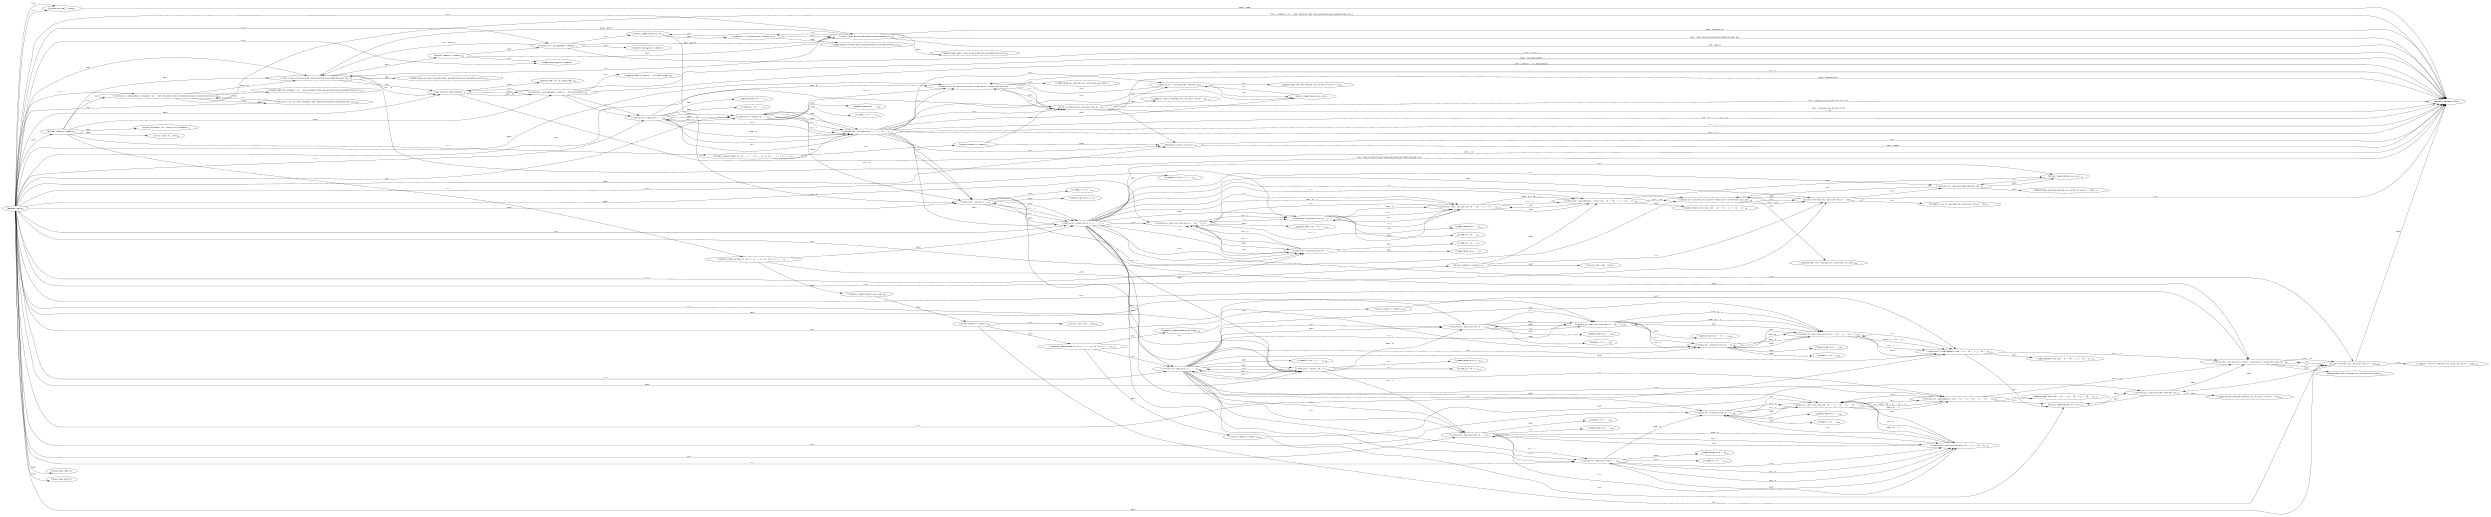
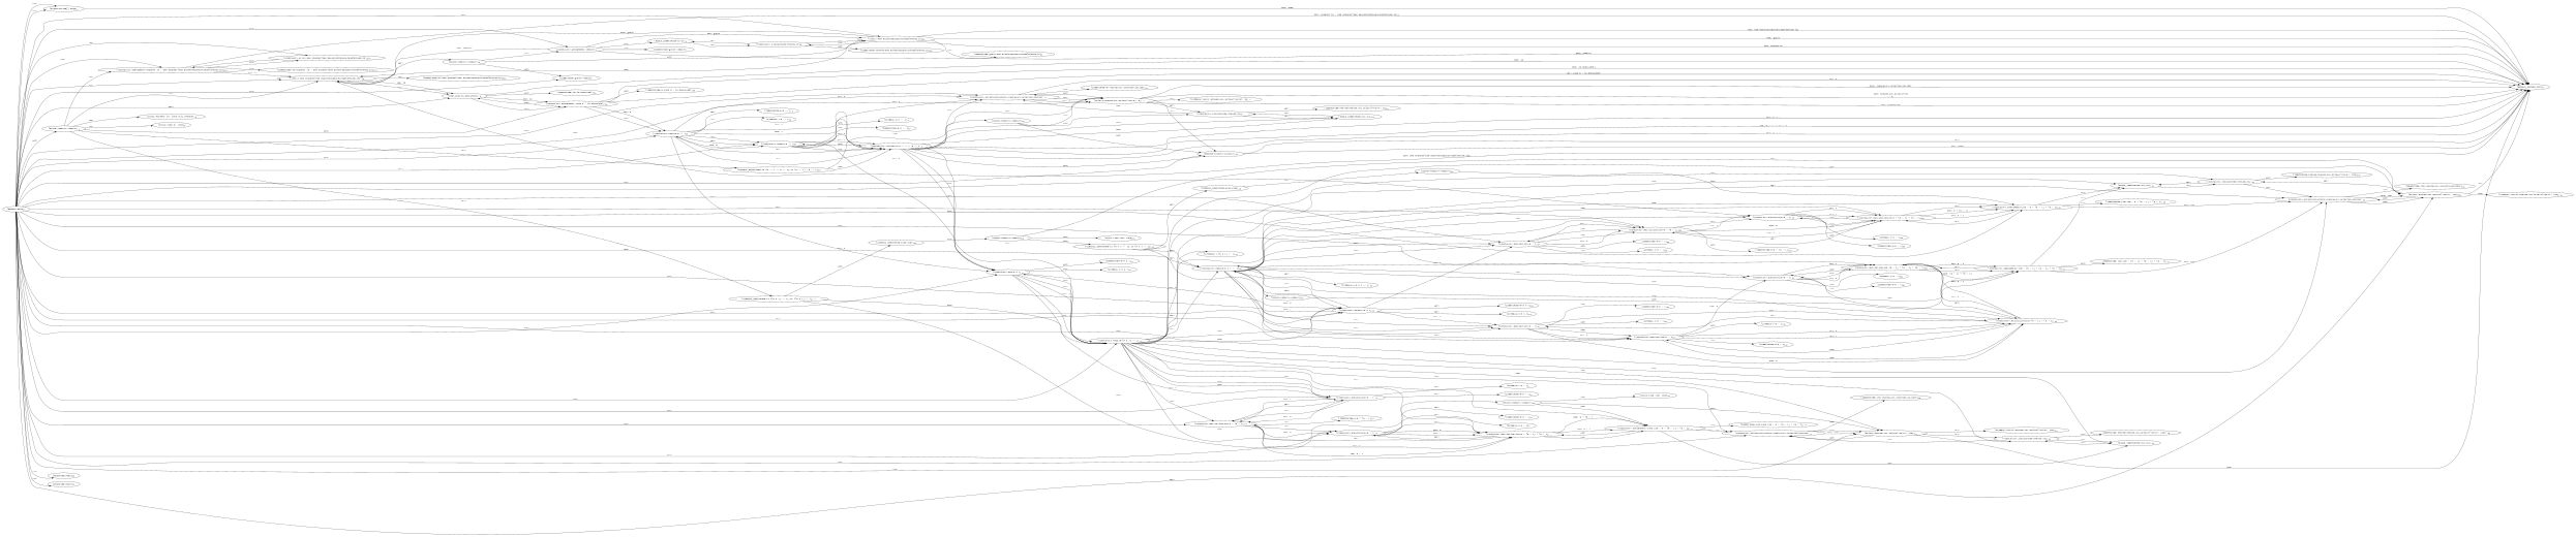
  digraph {
    fontname="Courier Prime"
    rankdir=LR
    node [fontname="Courier Prime"]
    edge [fontname="Courier Prime"]
    n1 [label=<(METHOD,main)<SUB>5</SUB>>]
    n2 [label=<(PARAM,String[] args)<SUB>5</SUB>>]
    n3 [label=<(BLOCK,&lt;empty&gt;,&lt;empty&gt;)<SUB>5</SUB>>]
    n4 [label=<(&lt;operator&gt;.assignment,Scanner in = new Scanner(new BufferedInputStream(System.in)))<SUB>6</SUB>>]
    n5 [label=<(&lt;operator&gt;.alloc,new Scanner(new BufferedInputStream(System.in)))<SUB>6</SUB>>]
    n6 [label=<(&lt;init&gt;,new Scanner(new BufferedInputStream(System.in)))<SUB>6</SUB>>]
    n7 [label=<(&lt;operator&gt;.assignment,&lt;empty&gt;)>]
    n8 [label=<(&lt;init&gt;,new BufferedInputStream(System.in))<SUB>6</SUB>>]
    n9 [label=<(IDENTIFIER,$obj0,&lt;empty&gt;)>]
    n10 [label=<(nextLong,in.nextLong())<SUB>8</SUB>>]
    n11 [label=<(&lt;operator&gt;.equals,N == 1)<SUB>9</SUB>>]
    n12 [label=<(&lt;operator&gt;.equals,N == 2)<SUB>9</SUB>>]
    n13 [label=<(printf,System.out.printf(&quot;%d\n&quot;, N))<SUB>11</SUB>>]
    n14 [label=<(&lt;operator&gt;.arrayInitializer,&lt;operator&gt;.arrayInitializer)<SUB>11</SUB>>]
    n15 [label=<(RETURN,return;,return;)<SUB>12</SUB>>]
    n16 [label=<(&lt;operator&gt;.equals,(N &amp; 1) == 1)<SUB>15</SUB>>]
    n17 [label=<(&lt;operator&gt;.and,N &amp; 1)<SUB>15</SUB>>]
    n18 [label=<(&lt;operator&gt;.multiplication,N * (N - 1))<SUB>17</SUB>>]
    n19 [label=<(&lt;operator&gt;.subtraction,N - 1)<SUB>17</SUB>>]
    n20 [label=<(&lt;operator&gt;.subtraction,N - 2)<SUB>17</SUB>>]
    n21 [label=<(printf,System.out.printf(&quot;%d\n&quot;, lcm))<SUB>18</SUB>>]
    n22 [label=<(&lt;operator&gt;.arrayInitializer,&lt;operator&gt;.arrayInitializer)<SUB>18</SUB>>]
    n23 [label=<(&lt;operator&gt;.equals,N % 3 == 0)<SUB>23</SUB>>]
    n24 [label=<(&lt;operator&gt;.modulo,N % 3)<SUB>23</SUB>>]
    n25 [label=<(&lt;operator&gt;.subtraction,N - 1)<SUB>25</SUB>>]
    n26 [label=<(&lt;operator&gt;.subtraction,N - 2)<SUB>25</SUB>>]
    n27 [label=<(&lt;operator&gt;.subtraction,N - 3)<SUB>25</SUB>>]
    n28 [label=<(&lt;operator&gt;.multiplication,N * (N - 1))<SUB>29</SUB>>]
    n29 [label=<(&lt;operator&gt;.subtraction,N - 1)<SUB>29</SUB>>]
    n30 [label=<(&lt;operator&gt;.subtraction,N - 3)<SUB>29</SUB>>]
    n31 [label=<(printf,System.out.printf(&quot;%d\n&quot;, lcm))<SUB>32</SUB>>]
    n32 [label=<(&lt;operator&gt;.arrayInitializer,&lt;operator&gt;.arrayInitializer)<SUB>32</SUB>>]
    n33 [label=<(MODIFIER,PUBLIC)>]
    n34 [label=<(MODIFIER,STATIC)>]
    n35 [label=<(&lt;operator&gt;.assignment,lcm = N * (N - 1) * (N - 3))<SUB>29</SUB>>]
    n36 [label=<(METHOD_RETURN,void)<SUB>5</SUB>>]
    n37 [label=<(LOCAL,Scanner in: java.util.Scanner)<SUB>6</SUB>>]
    n38 [label=<(LOCAL,long N: long)<SUB>8</SUB>>]
    n39 [label=<(&lt;operator&gt;.assignment,long N = in.nextLong())<SUB>8</SUB>>]
    n40 [label=<(CONTROL_STRUCTURE,if (N == 1 || N == 2),if (N == 1 || N == 2))<SUB>9</SUB>>]
    n41 [label=<(CONTROL_STRUCTURE,if ((N &amp; 1) == 1),if ((N &amp; 1) == 1))<SUB>15</SUB>>]
    n42 [label=<(IDENTIFIER,in,Scanner in = new Scanner(new BufferedInputStream(System.in)))<SUB>6</SUB>>]
    n43 [label=<(IDENTIFIER,in,new Scanner(new BufferedInputStream(System.in)))<SUB>6</SUB>>]
    n44 [label=<(BLOCK,&lt;empty&gt;,&lt;empty&gt;)<SUB>6</SUB>>]
    n45 [label=<(IDENTIFIER,$obj0,&lt;empty&gt;)>]
    n46 [label=<(FIELD_IDENTIFIER,in,in)<SUB>6</SUB>>]
    n47 [label=<(IDENTIFIER,$obj0,new BufferedInputStream(System.in))>]
    n48 [label=<(&lt;operator&gt;.fieldAccess,System.in)<SUB>6</SUB>>]
    n49 [label=<(IDENTIFIER,in,in.nextLong())<SUB>8</SUB>>]
    n50 [label=<(&lt;operator&gt;.logicalOr,N == 1 || N == 2)<SUB>9</SUB>>]
    n51 [label=<(IDENTIFIER,N,N == 1)<SUB>9</SUB>>]
    n52 [label=<(LITERAL,1,N == 1)<SUB>9</SUB>>]
    n53 [label=<(IDENTIFIER,N,N == 2)<SUB>9</SUB>>]
    n54 [label=<(LITERAL,2,N == 2)<SUB>9</SUB>>]
    n55 [label=<(&lt;operator&gt;.fieldAccess,System.out)<SUB>11</SUB>>]
    n56 [label=<(LITERAL,&quot;%d\n&quot;,System.out.printf(&quot;%d\n&quot;, N))<SUB>11</SUB>>]
    n57 [label=<(IDENTIFIER,N,&lt;operator&gt;.arrayInitializer)<SUB>11</SUB>>]
    n58 [label=<(LITERAL,1,(N &amp; 1) == 1)<SUB>15</SUB>>]
    n59 [label=<(&lt;operator&gt;.assignment,long lcm = N * (N - 1) * (N - 2))<SUB>17</SUB>>]
    n60 [label=<(&lt;operator&gt;.multiplication,N * (N - 1) * (N - 2))<SUB>17</SUB>>]
    n61 [label=<(&lt;operator&gt;.fieldAccess,System.out)<SUB>18</SUB>>]
    n62 [label=<(FIELD_IDENTIFIER,out,out)<SUB>18</SUB>>]
    n63 [label=<(&lt;operator&gt;.fieldAccess,System.out)<SUB>32</SUB>>]
    n64 [label=<(FIELD_IDENTIFIER,out,out)<SUB>32</SUB>>]
    n65 [label=<(IDENTIFIER,N,N &amp; 1)<SUB>15</SUB>>]
    n66 [label=<(LITERAL,1,N &amp; 1)<SUB>15</SUB>>]
    n67 [label=<(IDENTIFIER,N,N * (N - 1))<SUB>17</SUB>>]
    n68 [label=<(IDENTIFIER,N,N - 1)<SUB>17</SUB>>]
    n69 [label=<(LITERAL,1,N - 1)<SUB>17</SUB>>]
    n70 [label=<(IDENTIFIER,N,N - 2)<SUB>17</SUB>>]
    n71 [label=<(LITERAL,2,N - 2)<SUB>17</SUB>>]
    n72 [label=<(LITERAL,&quot;%d\n&quot;,System.out.printf(&quot;%d\n&quot;, lcm))<SUB>18</SUB>>]
    n73 [label=<(IDENTIFIER,lcm,&lt;operator&gt;.arrayInitializer)<SUB>18</SUB>>]
    n74 [label=<(LITERAL,0,N % 3 == 0)<SUB>23</SUB>>]
    n75 [label=<(&lt;operator&gt;.assignment,lcm = (N - 1) * (N - 2) * (N - 3))<SUB>25</SUB>>]
    n76 [label=<(&lt;operator&gt;.multiplication,(N - 1) * (N - 2) * (N - 3))<SUB>25</SUB>>]
    n77 [label=<(&lt;operator&gt;.multiplication,(N - 1) * (N - 2))<SUB>25</SUB>>]
    n78 [label=<(&lt;operator&gt;.multiplication,N * (N - 1) * (N - 3))<SUB>29</SUB>>]
    n79 [label=<(IDENTIFIER,N,N % 3)<SUB>23</SUB>>]
    n80 [label=<(LITERAL,3,N % 3)<SUB>23</SUB>>]
    n81 [label=<(IDENTIFIER,N,N - 1)<SUB>25</SUB>>]
    n82 [label=<(LITERAL,1,N - 1)<SUB>25</SUB>>]
    n83 [label=<(IDENTIFIER,N,N - 2)<SUB>25</SUB>>]
    n84 [label=<(LITERAL,2,N - 2)<SUB>25</SUB>>]
    n85 [label=<(IDENTIFIER,N,N - 3)<SUB>25</SUB>>]
    n86 [label=<(LITERAL,3,N - 3)<SUB>25</SUB>>]
    n87 [label=<(IDENTIFIER,N,N * (N - 1))<SUB>29</SUB>>]
    n88 [label=<(IDENTIFIER,N,N - 1)<SUB>29</SUB>>]
    n89 [label=<(LITERAL,1,N - 1)<SUB>29</SUB>>]
    n90 [label=<(IDENTIFIER,N,N - 3)<SUB>29</SUB>>]
    n91 [label=<(LITERAL,3,N - 3)<SUB>29</SUB>>]
    n92 [label=<(LITERAL,&quot;%d\n&quot;,System.out.printf(&quot;%d\n&quot;, lcm))<SUB>32</SUB>>]
    n93 [label=<(IDENTIFIER,lcm,&lt;operator&gt;.arrayInitializer)<SUB>32</SUB>>]
    n94 [label=<(IDENTIFIER,N,long N = in.nextLong())<SUB>8</SUB>>]
    n95 [label=<(BLOCK,&lt;empty&gt;,&lt;empty&gt;)<SUB>10</SUB>>]
    n96 [label=<(BLOCK,&lt;empty&gt;,&lt;empty&gt;)<SUB>16</SUB>>]
    n97 [label=<(CONTROL_STRUCTURE,else,else)<SUB>21</SUB>>]
    n98 [label=<(IDENTIFIER,System,new BufferedInputStream(System.in))<SUB>6</SUB>>]
    n99 [label=<(FIELD_IDENTIFIER,out,out)<SUB>11</SUB>>]
    n100 [label=<(IDENTIFIER,System,System.out.printf(&quot;%d\n&quot;, N))<SUB>11</SUB>>]
    n101 [label=<(LOCAL,long lcm: long)<SUB>17</SUB>>]
    n102 [label=<(BLOCK,&lt;empty&gt;,&lt;empty&gt;)<SUB>21</SUB>>]
    n103 [label=<(IDENTIFIER,lcm,long lcm = N * (N - 1) * (N - 2))<SUB>17</SUB>>]
    n104 [label=<(IDENTIFIER,System,System.out.printf(&quot;%d\n&quot;, lcm))<SUB>18</SUB>>]
    n105 [label=<(IDENTIFIER,System,System.out.printf(&quot;%d\n&quot;, lcm))<SUB>32</SUB>>]
    n106 [label=<(LOCAL,long lcm: long)<SUB>22</SUB>>]
    n107 [label=<(CONTROL_STRUCTURE,if (N % 3 == 0),if (N % 3 == 0))<SUB>23</SUB>>]
    n108 [label=<(BLOCK,&lt;empty&gt;,&lt;empty&gt;)<SUB>24</SUB>>]
    n109 [label=<(CONTROL_STRUCTURE,else,else)<SUB>28</SUB>>]
    n110 [label=<(BLOCK,&lt;empty&gt;,&lt;empty&gt;)<SUB>28</SUB>>]
    n111 [label=<(IDENTIFIER,lcm,lcm = (N - 1) * (N - 2) * (N - 3))<SUB>25</SUB>>]
    n112 [label=<(IDENTIFIER,lcm,lcm = N * (N - 1) * (N - 3))<SUB>29</SUB>>]
    n1 -> n2 [label="AST: "]
    n1 -> n2 [label="DDG: "]
    n1 -> n3 [label="AST: "]
    n1 -> n4 [label="DDG: "]
    n1 -> n5 [label="CFG: "]
    n1 -> n6 [label="DDG: "]
    n1 -> n7 [label="DDG: "]
    n1 -> n8 [label="DDG: "]
    n1 -> n9 [label="DDG: "]
    n1 -> n10 [label="DDG: "]
    n1 -> n11 [label="DDG: "]
    n1 -> n12 [label="DDG: "]
    n1 -> n13 [label="DDG: "]
    n1 -> n14 [label="DDG: "]
    n1 -> n15 [label="DDG: "]
    n1 -> n16 [label="DDG: "]
    n1 -> n17 [label="DDG: "]
    n1 -> n18 [label="DDG: "]
    n1 -> n19 [label="DDG: "]
    n1 -> n20 [label="DDG: "]
    n1 -> n21 [label="DDG: "]
    n1 -> n22 [label="DDG: "]
    n1 -> n23 [label="DDG: "]
    n1 -> n24 [label="DDG: "]
    n1 -> n25 [label="DDG: "]
    n1 -> n26 [label="DDG: "]
    n1 -> n27 [label="DDG: "]
    n1 -> n28 [label="DDG: "]
    n1 -> n29 [label="DDG: "]
    n1 -> n30 [label="DDG: "]
    n1 -> n31 [label="DDG: "]
    n1 -> n32 [label="DDG: "]
    n1 -> n33 [label="AST: "]
    n1 -> n34 [label="AST: "]
    n1 -> n35 [label="AST: "]
    n2 -> n36 [label="DDG: args"]
    n3 -> n4 [label="AST: "]
    n3 -> n6 [label="AST: "]
    n3 -> n37 [label="AST: "]
    n3 -> n38 [label="AST: "]
    n3 -> n39 [label="AST: "]
    n3 -> n40 [label="AST: "]
    n3 -> n41 [label="AST: "]
    n4 -> n5 [label="AST: "]
    n4 -> n6 [label="DDG: in"]
    n4 -> n36 [label="DDG: Scanner in = new Scanner(new BufferedInputStream(System.in))"]
    n4 -> n42 [label="AST: "]
    n5 -> n4 [label="CFG: "]
    n6 -> n10 [label="CFG: "]
    n6 -> n10 [label="DDG: in"]
    n6 -> n36 [label="DDG: new Scanner(new BufferedInputStream(System.in))"]
    n6 -> n43 [label="AST: "]
    n6 -> n44 [label="AST: "]
    n7 -> n6 [label="DDG: &lt;empty&gt;"]
    n7 -> n8 [label="DDG: $obj0"]
    n7 -> n36 [label="DDG: &lt;empty&gt;"]
    n7 -> n45 [label="AST: "]
    n7 -> n46 [label="CFG: "]
    n8 -> n6 [label="CFG: "]
    n8 -> n6 [label="DDG: $obj0"]
    n8 -> n36 [label="DDG: $obj0"]
    n8 -> n36 [label="DDG: System.in"]
    n8 -> n36 [label="DDG: new BufferedInputStream(System.in)"]
    n8 -> n47 [label="AST: "]
    n8 -> n48 [label="AST: "]
    n10 -> n36 [label="DDG: in"]
    n10 -> n39 [label="CFG: "]
    n10 -> n39 [label="DDG: in"]
    n10 -> n49 [label="AST: "]
    n11 -> n12 [label="CFG: "]
    n11 -> n12 [label="DDG: N"]
    n11 -> n12 [label="CDG: "]
    n11 -> n14 [label="DDG: N"]
-   n46 -> n17 [label="DDG: N"]
+   n11 -> n17 [label="DDG: N"]
    n11 -> n50 [label="CFG: "]
    n11 -> n50 [label="DDG: N"]
    n11 -> n50 [label="DDG: 1"]
    n11 -> n51 [label="AST: "]
    n11 -> n52 [label="AST: "]
    n12 -> n14 [label="DDG: N"]
    n12 -> n17 [label="DDG: N"]
    n12 -> n50 [label="CFG: "]
    n12 -> n50 [label="DDG: N"]
    n12 -> n50 [label="DDG: 2"]
    n12 -> n53 [label="AST: "]
    n12 -> n54 [label="AST: "]
    n13 -> n14 [label="AST: "]
    n13 -> n15 [label="CFG: "]
    n13 -> n36 [label="DDG: System.out"]
    n13 -> n36 [label="DDG: &lt;operator&gt;.arrayInitializer"]
    n13 -> n36 [label="DDG: System.out.printf(&quot;%d\n&quot;, N)"]
    n13 -> n55 [label="AST: "]
    n13 -> n56 [label="AST: "]
    n14 -> n13 [label="CFG: "]
    n14 -> n13 [label="DDG: N"]
    n14 -> n36 [label="DDG: N"]
    n14 -> n57 [label="AST: "]
    n15 -> n36 [label="CFG: "]
    n15 -> n36 [label="DDG: &lt;RET&gt;"]
    n16 -> n17 [label="AST: "]
    n16 -> n18 [label="CDG: "]
    n16 -> n19 [label="CFG: "]
    n16 -> n19 [label="CDG: "]
    n16 -> n20 [label="CDG: "]
    n16 -> n21 [label="CDG: "]
    n16 -> n22 [label="CDG: "]
    n16 -> n23 [label="CDG: "]
    n16 -> n24 [label="CFG: "]
    n16 -> n24 [label="CDG: "]
    n16 -> n31 [label="CDG: "]
    n16 -> n32 [label="CDG: "]
    n16 -> n58 [label="AST: "]
    n16 -> n59 [label="CDG: "]
    n16 -> n60 [label="CDG: "]
    n16 -> n61 [label="CDG: "]
    n16 -> n62 [label="CDG: "]
    n16 -> n63 [label="CDG: "]
    n16 -> n64 [label="CDG: "]
    n17 -> n16 [label="CFG: "]
    n17 -> n16 [label="DDG: N"]
    n17 -> n16 [label="DDG: 1"]
    n17 -> n19 [label="DDG: N"]
    n17 -> n24 [label="DDG: N"]
    n17 -> n65 [label="AST: "]
    n17 -> n66 [label="AST: "]
    n18 -> n19 [label="AST: "]
    n18 -> n20 [label="CFG: "]
    n18 -> n20 [label="DDG: N"]
    n18 -> n60 [label="DDG: N"]
    n18 -> n60 [label="DDG: N - 1"]
    n18 -> n67 [label="AST: "]
    n19 -> n18 [label="CFG: "]
    n19 -> n18 [label="DDG: N"]
    n19 -> n18 [label="DDG: 1"]
    n19 -> n68 [label="AST: "]
    n19 -> n69 [label="AST: "]
    n20 -> n60 [label="CFG: "]
    n20 -> n60 [label="DDG: N"]
    n20 -> n60 [label="DDG: 2"]
    n20 -> n70 [label="AST: "]
    n20 -> n71 [label="AST: "]
    n21 -> n22 [label="AST: "]
    n21 -> n36 [label="CFG: "]
    n21 -> n61 [label="AST: "]
    n21 -> n72 [label="AST: "]
    n22 -> n21 [label="CFG: "]
    n22 -> n21 [label="DDG: lcm"]
    n22 -> n73 [label="AST: "]
    n23 -> n24 [label="AST: "]
    n23 -> n25 [label="CFG: "]
    n23 -> n25 [label="CDG: "]
    n23 -> n26 [label="CDG: "]
    n23 -> n27 [label="CDG: "]
    n23 -> n28 [label="CDG: "]
    n23 -> n29 [label="CFG: "]
    n23 -> n29 [label="CDG: "]
    n23 -> n30 [label="CDG: "]
    n23 -> n35 [label="CDG: "]
    n23 -> n74 [label="AST: "]
    n23 -> n75 [label="CDG: "]
    n23 -> n76 [label="CDG: "]
    n23 -> n77 [label="CDG: "]
    n23 -> n78 [label="CDG: "]
    n24 -> n23 [label="CFG: "]
    n24 -> n23 [label="DDG: N"]
    n24 -> n23 [label="DDG: 3"]
    n24 -> n25 [label="DDG: N"]
    n24 -> n29 [label="DDG: N"]
    n24 -> n79 [label="AST: "]
    n24 -> n80 [label="AST: "]
    n25 -> n26 [label="CFG: "]
    n25 -> n26 [label="DDG: N"]
    n25 -> n77 [label="DDG: N"]
    n25 -> n77 [label="DDG: 1"]
    n25 -> n81 [label="AST: "]
    n25 -> n82 [label="AST: "]
    n26 -> n27 [label="DDG: N"]
    n26 -> n77 [label="CFG: "]
    n26 -> n77 [label="DDG: N"]
    n26 -> n77 [label="DDG: 2"]
    n26 -> n83 [label="AST: "]
    n26 -> n84 [label="AST: "]
    n27 -> n76 [label="CFG: "]
    n27 -> n76 [label="DDG: N"]
    n27 -> n76 [label="DDG: 3"]
    n27 -> n85 [label="AST: "]
    n27 -> n86 [label="AST: "]
    n28 -> n29 [label="AST: "]
    n28 -> n30 [label="CFG: "]
    n28 -> n30 [label="DDG: N"]
    n28 -> n78 [label="DDG: N"]
    n28 -> n78 [label="DDG: N - 1"]
    n28 -> n87 [label="AST: "]
    n29 -> n28 [label="CFG: "]
    n29 -> n28 [label="DDG: N"]
    n29 -> n28 [label="DDG: 1"]
    n29 -> n88 [label="AST: "]
    n29 -> n89 [label="AST: "]
    n30 -> n78 [label="CFG: "]
    n30 -> n78 [label="DDG: N"]
    n30 -> n78 [label="DDG: 3"]
    n30 -> n90 [label="AST: "]
    n30 -> n91 [label="AST: "]
    n31 -> n32 [label="AST: "]
    n31 -> n36 [label="CFG: "]
    n31 -> n63 [label="AST: "]
    n31 -> n92 [label="AST: "]
    n32 -> n31 [label="CFG: "]
    n32 -> n31 [label="DDG: lcm"]
    n32 -> n93 [label="AST: "]
    n35 -> n32 [label="DDG: lcm"]
    n35 -> n64 [label="CFG: "]
    n35 -> n78 [label="AST: "]
    n35 -> n112 [label="AST: "]
    n39 -> n10 [label="AST: "]
    n39 -> n11 [label="CFG: "]
    n39 -> n11 [label="DDG: N"]
    n39 -> n36 [label="DDG: in.nextLong()"]
    n39 -> n36 [label="DDG: long N = in.nextLong()"]
    n39 -> n94 [label="AST: "]
    n40 -> n50 [label="AST: "]
    n40 -> n95 [label="AST: "]
    n41 -> n16 [label="AST: "]
    n41 -> n96 [label="AST: "]
    n41 -> n97 [label="AST: "]
    n44 -> n7 [label="AST: "]
    n44 -> n8 [label="AST: "]
    n44 -> n9 [label="AST: "]
    n46 -> n48 [label="CFG: "]
    n48 -> n8 [label="CFG: "]
    n48 -> n46 [label="AST: "]
    n48 -> n98 [label="AST: "]
    n50 -> n11 [label="AST: "]
    n50 -> n12 [label="AST: "]
    n50 -> n13 [label="CDG: "]
    n50 -> n14 [label="CDG: "]
    n50 -> n15 [label="CDG: "]
    n50 -> n16 [label="CDG: "]
    n50 -> n17 [label="CFG: "]
    n50 -> n17 [label="CDG: "]
    n50 -> n36 [label="DDG: N == 1"]
    n50 -> n36 [label="DDG: N == 2"]
    n50 -> n36 [label="DDG: N == 1 || N == 2"]
    n50 -> n55 [label="CDG: "]
    n50 -> n99 [label="CFG: "]
    n50 -> n99 [label="CDG: "]
    n55 -> n14 [label="CFG: "]
    n55 -> n99 [label="AST: "]
    n55 -> n100 [label="AST: "]
    n59 -> n22 [label="DDG: lcm"]
    n59 -> n60 [label="AST: "]
    n59 -> n62 [label="CFG: "]
    n59 -> n103 [label="AST: "]
    n60 -> n18 [label="AST: "]
    n60 -> n20 [label="AST: "]
    n60 -> n59 [label="CFG: "]
    n60 -> n59 [label="DDG: N * (N - 1)"]
    n60 -> n59 [label="DDG: N - 2"]
    n61 -> n22 [label="CFG: "]
    n61 -> n62 [label="AST: "]
    n61 -> n104 [label="AST: "]
    n62 -> n61 [label="CFG: "]
    n63 -> n32 [label="CFG: "]
    n63 -> n64 [label="AST: "]
    n63 -> n105 [label="AST: "]
    n64 -> n63 [label="CFG: "]
    n75 -> n32 [label="DDG: lcm"]
    n75 -> n64 [label="CFG: "]
    n75 -> n76 [label="AST: "]
    n75 -> n111 [label="AST: "]
    n76 -> n27 [label="AST: "]
    n76 -> n75 [label="CFG: "]
    n76 -> n75 [label="DDG: (N - 1) * (N - 2)"]
    n76 -> n75 [label="DDG: N - 3"]
    n76 -> n77 [label="AST: "]
    n77 -> n25 [label="AST: "]
    n77 -> n26 [label="AST: "]
    n77 -> n27 [label="CFG: "]
    n77 -> n76 [label="DDG: N - 1"]
    n77 -> n76 [label="DDG: N - 2"]
    n78 -> n28 [label="AST: "]
    n78 -> n30 [label="AST: "]
    n78 -> n35 [label="CFG: "]
    n78 -> n35 [label="DDG: N * (N - 1)"]
    n78 -> n35 [label="DDG: N - 3"]
    n95 -> n13 [label="AST: "]
    n95 -> n15 [label="AST: "]
    n96 -> n21 [label="AST: "]
    n96 -> n59 [label="AST: "]
    n96 -> n101 [label="AST: "]
    n97 -> n102 [label="AST: "]
    n99 -> n55 [label="CFG: "]
    n102 -> n31 [label="AST: "]
    n102 -> n106 [label="AST: "]
    n102 -> n107 [label="AST: "]
    n107 -> n23 [label="AST: "]
    n107 -> n108 [label="AST: "]
    n107 -> n109 [label="AST: "]
    n108 -> n75 [label="AST: "]
    n109 -> n110 [label="AST: "]
    n110 -> n35 [label="AST: "]
  }
